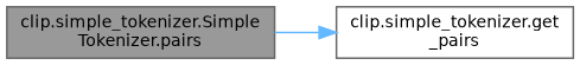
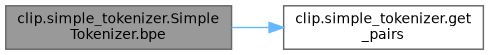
  digraph {
    rankdir=LR
    node [fontname=Helvetica fontsize=10 shape=box style=filled]
-   n1 [color=gray40 fillcolor=grey60 fontcolor=black height=0.2 label="clip.simple_tokenizer.Simple\lTokenizer.pairs" width=0.4]
+   n1 [color=gray40 fillcolor=grey60 fontcolor=black height=0.2 label="clip.simple_tokenizer.Simple\lTokenizer.bpe" width=0.4]
    n2 [color=grey40 fillcolor=white height=0.2 label="clip.simple_tokenizer.get\l_pairs" width=0.4]
    n1 -> n2 [color=steelblue1 fontname=Helvetica fontsize=10 labelfontname=Helvetica labelfontsize=10 style=solid]
  }
